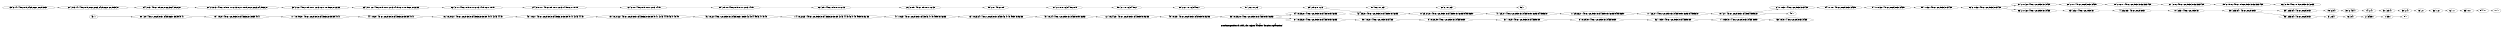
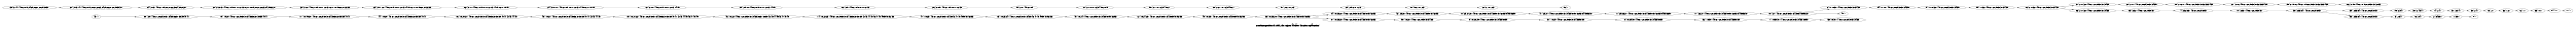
  digraph {
    label="Tree-decomposition of width 2 for register allocator (function _update_time)"
    rankdir=LR
    n1 [label="0 | : "]
    n2 [label="1 | 35 : "]
    n3 [label="2 | 34 35 : "]
    n4 [label="3 | 2 34 : "]
    n5 [label="76 | 34 : "]
    n6 [label="4 | 2 32 33 : 4 5 6 7 28 29 30 31 "]
    n7 [label="70 | 2 33 : 4 5 6 7 28 29 30 31 "]
    n8 [label="38 | 2 33 34 : 4 5 6 7 28 29 30 31 "]
    n9 [label="5 | 17 18 32 : 4 5 6 7 28 29 30 31 34 35 "]
    n10 [label="55 | 17 32 : 4 5 6 7 28 29 30 31 34 35 "]
    n11 [label="36 | 2 17 32 : 4 5 6 7 28 29 30 31 34 35 "]
    n12 [label="6 | 17 18 31 : 4 5 6 7 28 29 30 31 34 35 "]
    n13 [label="54 | 17 18 : 4 5 6 7 28 29 30 31 34 35 "]
    n14 [label="7 | 18 30 31 : 4 5 6 7 28 29 30 31 34 35 58 59 "]
    n15 [label="53 | 18 31 : 4 5 6 7 28 29 30 31 34 35 "]
    n16 [label="8 | 18 29 30 : 4 5 6 7 28 29 30 31 34 35 58 59 "]
    n17 [label="52 | 18 30 : 4 5 6 7 28 29 30 31 34 35 58 59 "]
    n18 [label="9 | 18 28 29 : 4 5 6 7 28 29 30 31 34 35 58 59 "]
    n19 [label="51 | 18 29 : 4 5 6 7 28 29 30 31 34 35 58 59 "]
    n20 [label="10 | 25 27 28 : 4 5 6 7 28 29 30 31 34 35 50 51 52 53 54 55 56 57 "]
    n21 [label="41 | 25 27 : 4 5 6 7 28 29 30 31 34 35 50 51 52 53 54 55 56 57 "]
    n22 [label="11 | 25 26 27 : 4 5 6 7 28 29 30 31 34 35 50 51 52 53 54 55 56 57 "]
    n23 [label="77 | 26 27 : 4 5 6 7 28 29 30 31 34 35 50 51 52 53 54 55 56 57 "]
    n24 [label="78 | 27 : 4 5 6 7 28 29 30 31 34 35 54 55 56 57 "]
    n25 [label="12 | 18 24 25 : 4 5 6 7 28 29 30 31 34 35 50 51 52 53 "]
    n26 [label="49 | 18 25 : 4 5 6 7 28 29 30 31 34 35 50 51 52 53 "]
    n27 [label="35 | 18 25 28 : 4 5 6 7 28 29 30 31 34 35 50 51 52 53 "]
    n28 [label="13 | 18 23 24 : 4 5 6 7 28 29 30 31 34 35 46 47 48 49 50 51 52 53 "]
    n29 [label="48 | 18 24 : 4 5 6 7 28 29 30 31 34 35 50 51 52 53 "]
    n30 [label="14 | 18 22 23 : 4 5 6 7 28 29 30 31 34 35 36 37 38 39 42 43 44 45 46 47 48 49 50 51 52 53 "]
    n31 [label="47 | 18 23 : 4 5 6 7 28 29 30 31 34 35 46 47 48 49 50 51 52 53 "]
    n32 [label="15 | 18 21 22 : 4 5 6 7 28 29 30 31 34 35 36 37 38 39 40 41 42 43 44 45 46 47 48 49 "]
    n33 [label="46 | 18 22 : 4 5 6 7 28 29 30 31 34 35 36 37 38 39 42 43 44 45 46 47 48 49 "]
    n34 [label="16 | 18 20 21 : 4 5 6 7 28 29 30 31 34 35 36 37 38 39 40 41 42 43 44 45 "]
    n35 [label="45 | 18 21 : 4 5 6 7 28 29 30 31 34 35 36 37 38 39 40 41 42 43 44 45 "]
    n36 [label="17 | 18 19 20 : 4 5 6 7 28 29 30 31 34 35 36 37 38 39 40 41 "]
    n37 [label="44 | 18 20 : 4 5 6 7 28 29 30 31 34 35 36 37 38 39 40 41 "]
    n38 [label="18 | 2 16 17 : 4 5 6 7 28 29 30 31 32 33 34 35 "]
    n39 [label="67 | 2 16 : 4 5 6 7 28 29 30 31 32 33 34 35 "]
    n40 [label="19 | 2 15 16 : 4 5 6 7 8 9 28 29 30 31 32 33 34 35 "]
    n41 [label="66 | 2 15 : 4 5 6 7 8 9 28 29 30 31 32 33 "]
    n42 [label="65 | 2 14 : 4 5 6 7 8 9 24 25 26 27 28 29 30 31 "]
    n43 [label="21 | 2 13 14 : 4 5 6 7 8 9 20 21 22 23 24 25 26 27 28 29 30 31 "]
    n44 [label="64 | 2 13 : 4 5 6 7 8 9 20 21 22 23 24 25 26 27 "]
    n45 [label="22 | 2 12 13 : 4 5 6 7 8 9 10 11 12 13 16 17 18 19 20 21 22 23 24 25 26 27 "]
    n46 [label="63 | 2 12 : 4 5 6 7 8 9 10 11 12 13 16 17 18 19 20 21 22 23 "]
    n47 [label="23 | 2 11 12 : 4 5 6 7 8 9 10 11 12 13 14 15 16 17 18 19 20 21 22 23 "]
    n48 [label="62 | 2 11 : 4 5 6 7 8 9 10 11 12 13 14 15 16 17 18 19 "]
    n49 [label="24 | 2 10 11 : 4 5 6 7 8 9 10 11 12 13 14 15 16 17 18 19 "]
    n50 [label="61 | 2 10 : 4 5 6 7 8 9 10 11 12 13 14 15 "]
    n51 [label="25 | 2 9 10 : 4 5 6 7 8 9 10 11 12 13 14 15 "]
    n52 [label="60 | 2 9 : 4 5 6 7 8 9 10 11 12 13 "]
    n53 [label="26 | 2 8 9 : 4 5 6 7 8 9 10 11 12 13 "]
    n54 [label="59 | 2 8 : 4 5 6 7 8 9 "]
    n55 [label="27 | 2 7 8 : 0 1 2 3 4 5 6 7 8 9 "]
    n56 [label="58 | 2 7 : 0 1 2 3 4 5 6 7 "]
    n57 [label="28 | 2 6 7 : 0 1 2 3 4 5 6 7 "]
    n58 [label="57 | 2 6 : 0 1 2 3 "]
    n59 [label="29 | 2 5 6 : 0 1 2 3 "]
    n60 [label="81 | 5 6 : 0 1 2 3 "]
    n61 [label="82 | 6 : 0 1 2 3 "]
    n62 [label="30 | 2 4 34 : "]
    n63 [label="74 | 2 4 : "]
    n64 [label="31 | 2 3 4 : "]
    n65 [label="83 | 2 4 : "]
    n66 [label="73 | 2 : "]
    n67 [label="32 | 1 2 : "]
    n68 [label="72 | 1 : "]
    n69 [label="33 | 0 1 : "]
    n70 [label="84 | 1 : "]
    n71 [label="71 | : "]
    n72 [label="34 | 18 25 28 : 4 5 6 7 28 29 30 31 34 35 50 51 52 53 "]
    n73 [label="42 | 25 28 : 4 5 6 7 28 29 30 31 34 35 50 51 52 53 "]
    n74 [label="87 | 18 25 28 : 4 5 6 7 28 29 30 31 34 35 50 51 52 53 "]
    n75 [label="50 | 18 28 : 4 5 6 7 28 29 30 31 34 35 "]
    n76 [label="37 | 2 17 32 : 4 5 6 7 28 29 30 31 34 35 "]
    n77 [label="86 | 2 17 32 : 4 5 6 7 28 29 30 31 34 35 "]
    n78 [label="68 | 2 17 : 4 5 6 7 28 29 30 31 34 35 "]
    n79 [label="69 | 2 32 : 4 5 6 7 28 29 30 31 "]
    n80 [label="39 | 2 33 34 : 4 5 6 7 28 29 30 31 "]
    n81 [label="85 | 2 33 34 : 4 5 6 7 28 29 30 31 "]
    n82 [label="75 | 2 34 : "]
    n83 [label="40 | : "]
    n84 [label="43 | : "]
    n85 [label="80 | 20 : 4 5 6 7 28 29 30 31 34 35 36 37 38 39 40 41 "]
    n86 [label="79 | 19 20 : 4 5 6 7 28 29 30 31 34 35 36 37 38 39 40 41 "]
    n87 [label="56 | : "]
    n2 -> n1
    n3 -> n2
    n4 -> n5
    n5 -> n3
    n6 -> n7
    n7 -> n8
    n8 -> n80
    n8 -> n81
    n9 -> n10
    n10 -> n11
    n11 -> n76
    n11 -> n77
    n12 -> n13
    n13 -> n9
    n14 -> n15
    n16 -> n17
    n17 -> n14
    n18 -> n19
    n19 -> n16
    n20 -> n21
    n21 -> n22
    n22 -> n23
    n23 -> n24
    n24 -> n12
    n24 -> n83
    n25 -> n26
    n26 -> n27
    n27 -> n72
    n27 -> n74
    n28 -> n29
    n29 -> n25
    n30 -> n31
    n31 -> n28
    n32 -> n33
    n33 -> n30
    n34 -> n35
    n35 -> n32
    n36 -> n37
    n37 -> n34
    n38 -> n39
    n39 -> n40
    n40 -> n41
    n42 -> n43
    n43 -> n44
    n44 -> n45
    n45 -> n46
    n46 -> n47
    n47 -> n48
    n48 -> n49
    n49 -> n50
    n50 -> n51
    n51 -> n52
    n52 -> n53
    n53 -> n54
    n54 -> n55
    n55 -> n56
    n56 -> n57
    n57 -> n58
    n58 -> n59
    n59 -> n60
    n60 -> n61
    n61 -> n87
    n62 -> n63
    n63 -> n64
    n64 -> n65
    n65 -> n66
    n66 -> n67
    n67 -> n68
    n68 -> n69
    n69 -> n70
    n70 -> n71
-   n59 -> n73
+   n72 -> n73
    n73 -> n20
    n74 -> n75
    n75 -> n18
    n76 -> n78
    n77 -> n79
    n78 -> n38
    n79 -> n6
    n80 -> n82
    n81 -> n4
    n82 -> n62
    n84 -> n85
    n85 -> n86
    n86 -> n36
  }
